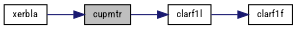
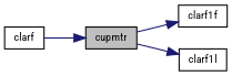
  digraph {
    fontname="Roboto Condensed"
    rankdir=LR
    node [color=black fillcolor=white fontname="Roboto Condensed" fontsize=10 shape=record style=filled]
    edge [color=midnightblue fontname="Roboto Condensed" fontsize=10 labelfontname=Helvetica labelfontsize=10 style=solid]
    n1 [fillcolor=grey75 fontcolor=black height=0.2 label=cupmtr width=0.4]
    n2 [height=0.2 label=clarf1f width=0.4]
    n3 [height=0.2 label=clarf1l width=0.4]
-   n4 [height=0.2 label=xerbla width=0.4]
-   n3 -> n2
+   n4 [height=0.2 label=clarf width=0.4]
+   n1 -> n2
    n1 -> n3
    n4 -> n1
  }
